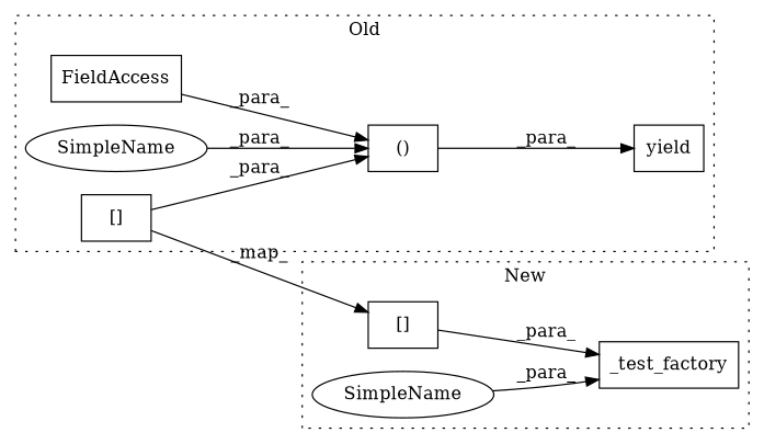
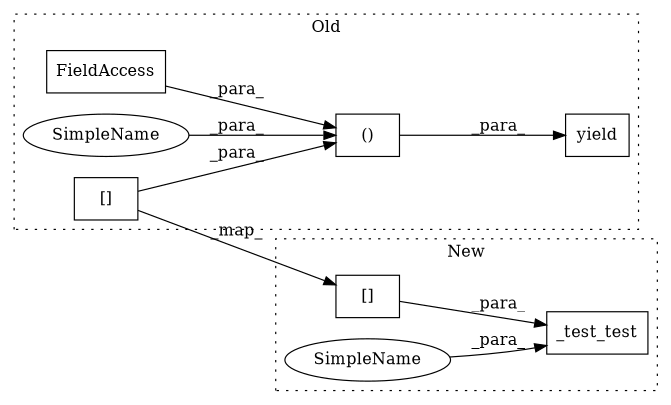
  digraph {
    rankdir=LR
    node [a=2 l="12,1" s=24543 shape=box]
    n1 [a=112 l=14 label=yield s=24529]
    n2 [a=106 l=59 label="()"]
    n3 [label="[]" s="24586,24601"]
    n4 [a=22 l=13 label=FieldAccess]
    n5 [a=42 l=4 label=SimpleName s=24569 shape=ellipse]
-   n6 [a=32 l="14,1" label=_test_factory s="24547,24582"]
+   n6 [a=32 l="14,1" label=_test_test s="24547,24582"]
    n7 [label="[]" s="24566,24581"]
    n8 [a=42 l=4 label=SimpleName s=24561 shape=ellipse]
    subgraph cluster_1 {
      label=Old
      style=dotted
      n1
      n2
      n3
      n4
      n5
    }
    subgraph cluster_2 {
      label=New
      style=dotted
      n6
      n7
      n8
    }
    n2 -> n1 [label=_para_]
    n3 -> n2 [label=_para_]
    n3 -> n7 [label=_map_]
    n4 -> n2 [label=_para_]
    n5 -> n2 [label=_para_]
    n7 -> n6 [label=_para_]
    n8 -> n6 [label=_para_]
  }
